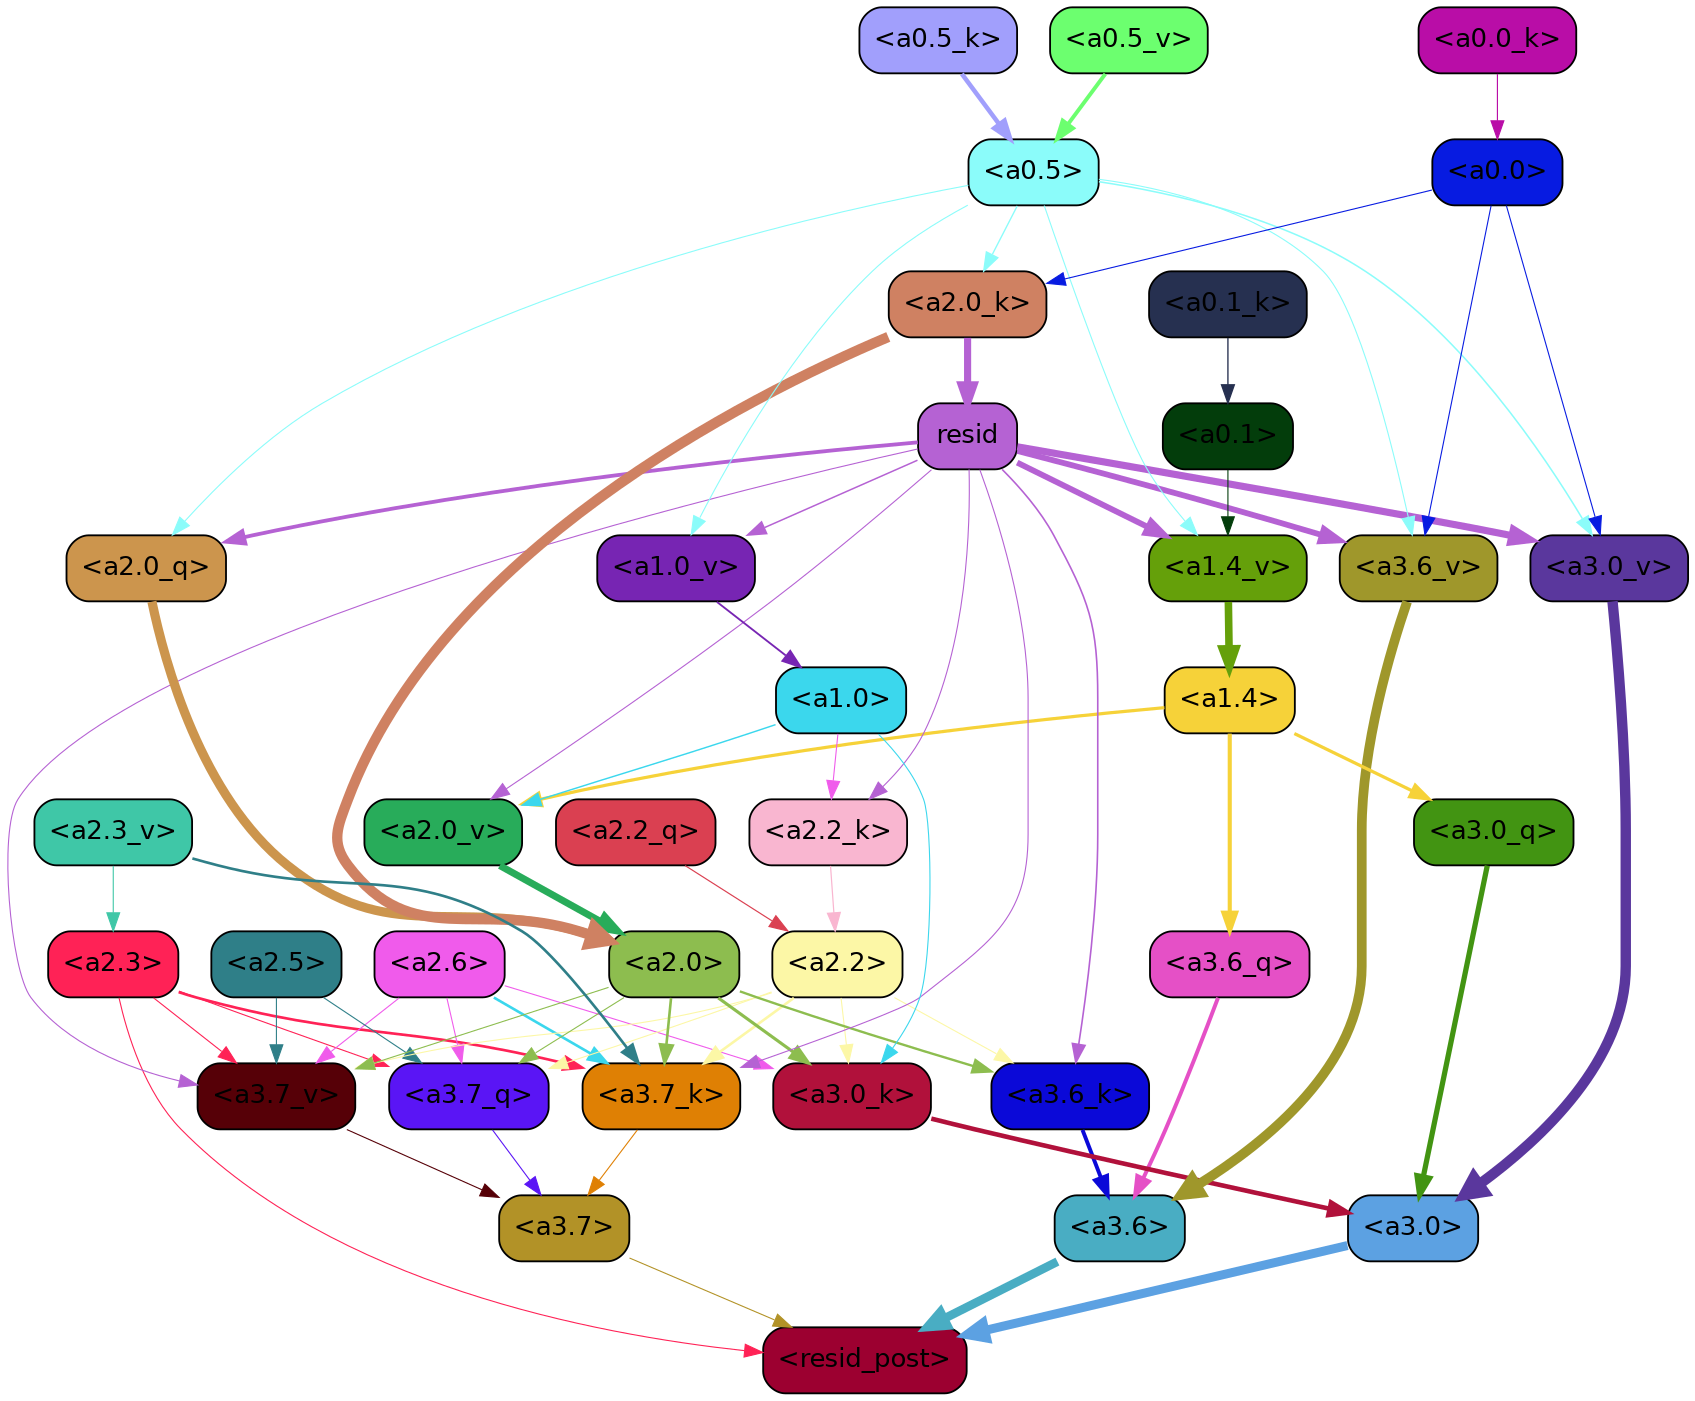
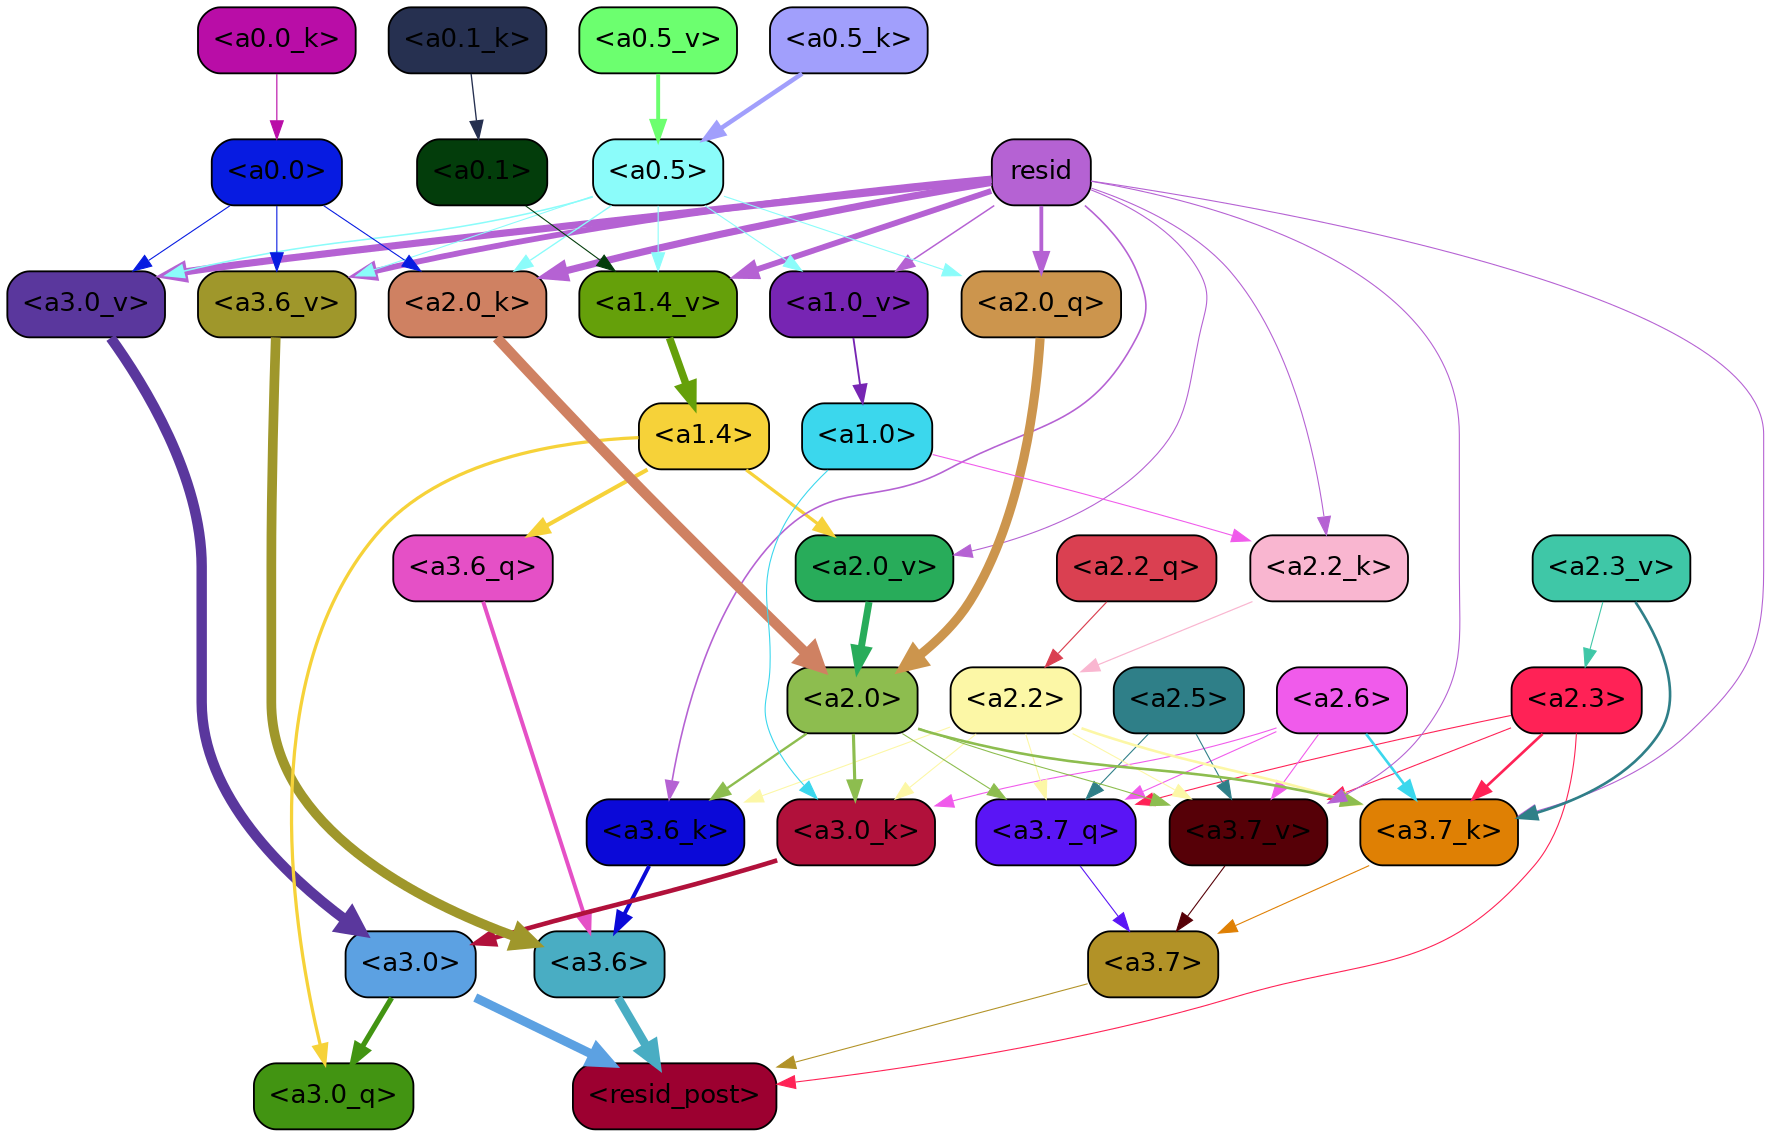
  strict digraph {
    splines=true
    node [color=black fontname=Helvetica shape=box style="filled, rounded"]
    edge [color="#b562d3" penwidth=0.6]
    "<a3.7>" [fillcolor="#b29227"]
    "<resid_post>" [fillcolor="#9c0030"]
    "<a3.6>" [fillcolor="#49adc3"]
    "<a3.0>" [fillcolor="#5ca1e2"]
    "<a2.3>" [fillcolor="#ff2256"]
    "<a3.7_q>" [fillcolor="#5a15f5"]
    "<a3.7_k>" [fillcolor="#df8004"]
    "<a3.7_v>" [fillcolor="#560007"]
    "<a3.6_q>" [fillcolor="#e550c6"]
    "<a3.0_q>" [fillcolor="#429412"]
    "<a3.6_k>" [fillcolor="#0b09d8"]
    "<a3.0_k>" [fillcolor="#b1113b"]
    "<a3.6_v>" [fillcolor="#9f972b"]
    "<a3.0_v>" [fillcolor="#5a379d"]
    "<a2.6>" [fillcolor="#f05beb"]
    "<a2.5>" [fillcolor="#2f7f88"]
    "<a2.2>" [fillcolor="#fcf7a6"]
    "<a2.0>" [fillcolor="#8dbd4f"]
    "<a1.4>" [fillcolor="#f6d239"]
    "<a2.0_v>" [fillcolor="#28ac5a"]
    n21 [fillcolor="#b562d3" label=resid]
    "<a2.0_q>" [fillcolor="#cc954d"]
    "<a2.2_k>" [fillcolor="#f9b6d0"]
    "<a2.0_k>" [fillcolor="#cf8162"]
    "<a1.4_v>" [fillcolor="#65a00a"]
    "<a1.0_v>" [fillcolor="#7725b3"]
    "<a1.0>" [fillcolor="#3bd7ed"]
    "<a0.5>" [fillcolor="#8bfcfa"]
    "<a0.0>" [fillcolor="#071be1"]
    "<a2.2_q>" [fillcolor="#da4051"]
    "<a2.3_v>" [fillcolor="#3fc7a7"]
    "<a0.1>" [fillcolor="#033d0b"]
    "<a0.5_k>" [fillcolor="#a19ffc"]
    "<a0.1_k>" [fillcolor="#263050"]
    "<a0.0_k>" [fillcolor="#b90da7"]
    "<a0.5_v>" [fillcolor="#6cff6f"]
    "<a3.7>" -> "<resid_post>" [color="#b29227"]
    "<a3.6>" -> "<resid_post>" [color="#49adc3" penwidth=4.746312499046326]
    "<a3.0>" -> "<resid_post>" [color="#5ca1e2" penwidth=4.896343111991882]
    "<a2.3>" -> "<resid_post>" [color="#ff2256"]
    "<a2.3>" -> "<a3.7_q>" [color="#ff2256"]
    "<a2.3>" -> "<a3.7_k>" [color="#ff2256" penwidth=1.467104621231556]
    "<a2.3>" -> "<a3.7_v>" [color="#ff2256"]
    "<a3.7_q>" -> "<a3.7>" [color="#5a15f5"]
    "<a3.7_k>" -> "<a3.7>" [color="#df8004"]
    "<a3.7_v>" -> "<a3.7>" [color="#560007"]
    "<a3.6_q>" -> "<a3.6>" [color="#e550c6" penwidth=2.160832464694977]
-   "<a3.0_q>" -> "<a3.0>" [color="#429412" penwidth=2.870753765106201]
+   "<a3.0>" -> "<a3.0_q>" [color="#429412" penwidth=2.870753765106201]
    "<a3.6_k>" -> "<a3.6>" [color="#0b09d8" penwidth=2.13908451795578]
    "<a3.0_k>" -> "<a3.0>" [color="#b1113b" penwidth=2.520303964614868]
    "<a3.6_v>" -> "<a3.6>" [color="#9f972b" penwidth=5.297133803367615]
    "<a3.0_v>" -> "<a3.0>" [color="#5a379d" penwidth=5.680712580680847]
    "<a2.6>" -> "<a3.7_q>" [color="#f05beb"]
    "<a2.6>" -> "<a3.7_k>" [color="#3bd7ed" penwidth=1.4453159049153328]
    "<a2.6>" -> "<a3.7_v>" [color="#f05beb"]
    "<a2.6>" -> "<a3.0_k>" [color="#f05beb"]
    "<a2.5>" -> "<a3.7_q>" [color="#2f7f88"]
    "<a2.5>" -> "<a3.7_v>" [color="#2f7f88"]
    "<a2.2>" -> "<a3.7_q>" [color="#fcf7a6"]
    "<a2.2>" -> "<a3.7_k>" [color="#fcf7a6" penwidth=1.4310357049107552]
    "<a2.2>" -> "<a3.7_v>" [color="#fcf7a6"]
    "<a2.2>" -> "<a3.6_k>" [color="#fcf7a6"]
    "<a2.2>" -> "<a3.0_k>" [color="#fcf7a6"]
    "<a2.0>" -> "<a3.7_q>" [color="#8dbd4f"]
    "<a2.0>" -> "<a3.7_k>" [color="#8dbd4f" penwidth=1.4314699843525887]
    "<a2.0>" -> "<a3.7_v>" [color="#8dbd4f"]
    "<a2.0>" -> "<a3.6_k>" [color="#8dbd4f" penwidth=1.2950235605239868]
    "<a2.0>" -> "<a3.0_k>" [color="#8dbd4f" penwidth=1.712992787361145]
    "<a1.4>" -> "<a3.6_q>" [color="#f6d239" penwidth=2.242796540260315]
    "<a1.4>" -> "<a3.0_q>" [color="#f6d239" penwidth=1.7808996737003326]
    "<a1.4>" -> "<a2.0_v>" [color="#f6d239" penwidth=1.7603429555892944]
    "<a2.0_v>" -> "<a2.0>" [color="#28ac5a" penwidth=3.8170836865901947]
    n21 -> "<a3.7_k>"
    n21 -> "<a3.7_v>"
    n21 -> "<a3.6_k>" [penwidth=0.891706109046936]
    n21 -> "<a3.6_v>" [penwidth=3.1766927242279053]
    n21 -> "<a3.0_v>" [penwidth=3.9005755856633186]
    n21 -> "<a2.0_v>"
    n21 -> "<a2.0_q>" [penwidth=2.0810389518737793]
    n21 -> "<a2.2_k>"
-   "<a2.0_k>" -> n21 [penwidth=3.8915770053863525]
+   n21 -> "<a2.0_k>" [penwidth=3.8915770053863525]
    n21 -> "<a1.4_v>" [penwidth=3.201367974281311]
    n21 -> "<a1.0_v>" [penwidth=0.8298318386077881]
    "<a2.0_q>" -> "<a2.0>" [color="#cc954d" penwidth=5.017253503203392]
    "<a2.2_k>" -> "<a2.2>" [color="#f9b6d0" penwidth=0.6690489649772644]
    "<a2.0_k>" -> "<a2.0>" [color="#cf8162" penwidth=5.656688302755356]
    "<a1.4_v>" -> "<a1.4>" [color="#65a00a" penwidth=4.140247106552124]
    "<a1.0_v>" -> "<a1.0>" [color="#7725b3" penwidth=1.020309567451477]
    "<a1.0>" -> "<a3.0_k>" [color="#3bd7ed"]
-   "<a1.0>" -> "<a2.0_v>" [color="#3bd7ed" penwidth=0.7897878289222717]
    "<a1.0>" -> "<a2.2_k>" [color="#f05beb"]
    "<a0.5>" -> "<a3.6_v>" [color="#8bfcfa"]
    "<a0.5>" -> "<a3.0_v>" [color="#8bfcfa" penwidth=0.8493617177009583]
    "<a0.5>" -> "<a2.0_q>" [color="#8bfcfa"]
    "<a0.5>" -> "<a2.0_k>" [color="#8bfcfa" penwidth=0.7482255101203918]
    "<a0.5>" -> "<a1.4_v>" [color="#8bfcfa"]
    "<a0.5>" -> "<a1.0_v>" [color="#8bfcfa"]
    "<a0.0>" -> "<a3.6_v>" [color="#071be1"]
    "<a0.0>" -> "<a3.0_v>" [color="#071be1"]
    "<a0.0>" -> "<a2.0_k>" [color="#071be1"]
    "<a2.2_q>" -> "<a2.2>" [color="#da4051" penwidth=0.6449352353811264]
    "<a2.3_v>" -> "<a2.3>" [color="#3fc7a7"]
    "<a2.3_v>" -> "<a3.7_k>" [color="#2f7f88" penwidth=1.4526091292500496]
    "<a0.1>" -> "<a1.4_v>" [color="#033d0b"]
    "<a0.5_k>" -> "<a0.5>" [color="#a19ffc" penwidth=2.463372588157654]
    "<a0.1_k>" -> "<a0.1>" [color="#263050" penwidth=0.7361900806427002]
    "<a0.0_k>" -> "<a0.0>" [color="#b90da7" penwidth=0.6284329891204834]
    "<a0.5_v>" -> "<a0.5>" [color="#6cff6f" penwidth=2.1396186351776123]
  }
